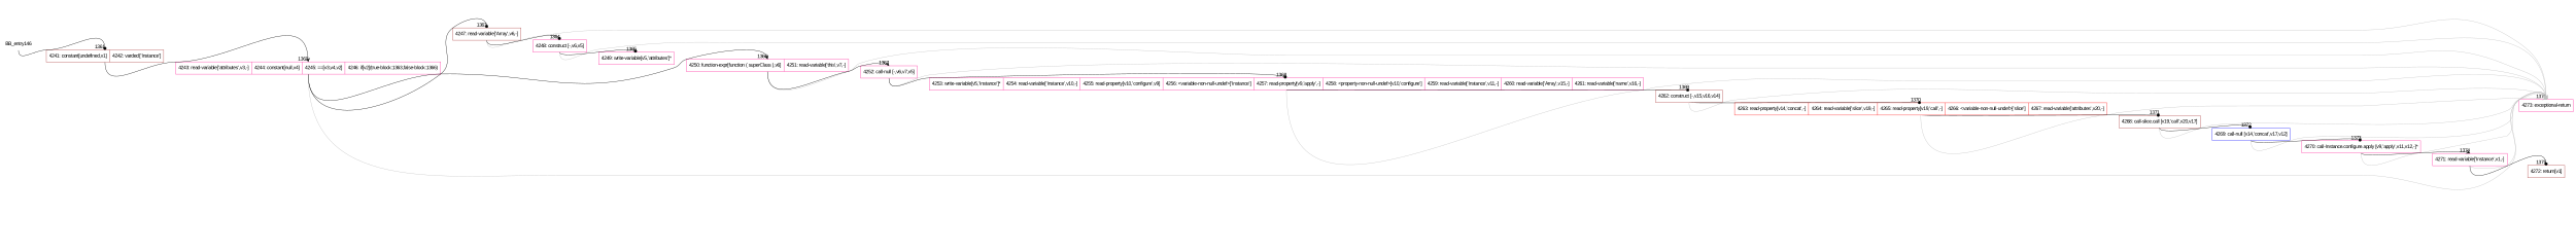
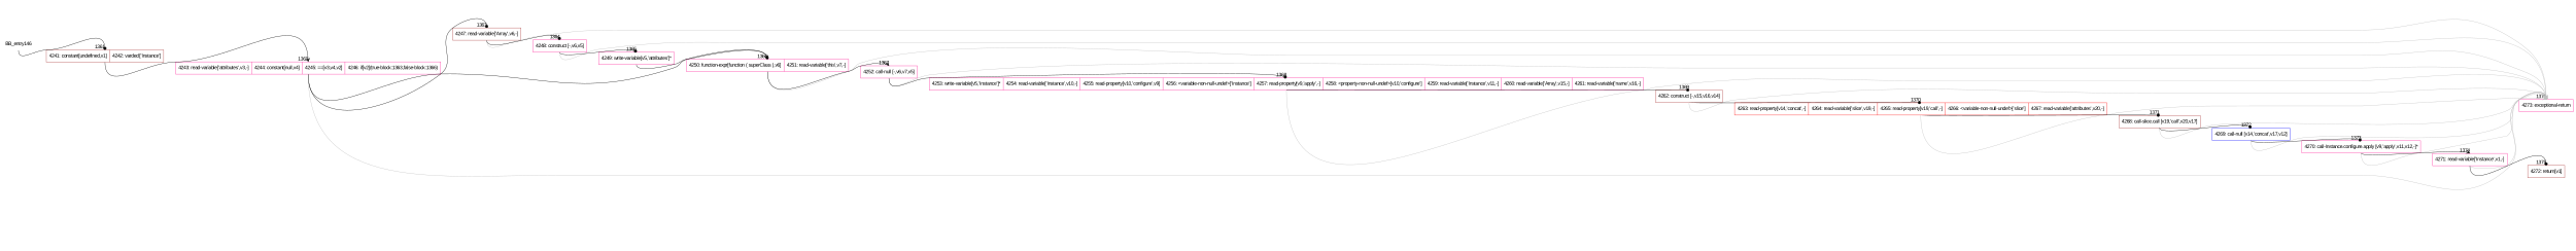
  digraph {
    fontname="Liberation Sans"
    rankdir=LR
    node [color=deeppink fontname="Liberation Sans" shape=record]
    edge [arrowhead=dot fontname="Liberation Sans" headport=n tailport=s]
    n1 [color=brown label=BB_entry146 shape=none]
    n2 [color=brown label="{4241: constant[undefined,v1]|4242: vardecl['Instance']}"]
    n3 [label="{4243: read-variable['attributes',v3,-]|4244: constant[null,v4]|4245: ==[v3,v4,v2]|4246: if[v2](true-block:1363,false-block:1366)}"]
    n4 [color=brown label="{4247: read-variable['Array',v6,-]}"]
    n5 [label="{4250: function-expr[function ( superClass ),v6]|4251: read-variable['this',v7,-]}"]
    n6 [label="{4273: exceptional-return}"]
    n7 [label="{4248: construct [-,v6,v5]}"]
    n8 [label="{4252: call-null [-,v6,v7,v5]}"]
    n9 [label="{4249: write-variable[v5,'attributes']*}"]
    n10 [label="{4253: write-variable[v5,'Instance']*|4254: read-variable['Instance',v10,-]|4255: read-property[v10,'configure',v9]|4256: \<variable-non-null-undef\>['Instance']|4257: read-property[v9,'apply',-]|4258: \<property-non-null-undef\>[v10,'configure']|4259: read-variable['Instance',v11,-]|4260: read-variable['Array',v15,-]|4261: read-variable['name',v16,-]}"]
    n11 [color=brown label="{4262: construct [-,v15,v16,v14]}"]
    n12 [color=red label="{4263: read-property[v14,'concat',-]|4264: read-variable['slice',v19,-]|4265: read-property[v19,'call',-]|4266: \<variable-non-null-undef\>['slice']|4267: read-variable['attributes',v20,-]}"]
    n13 [color=brown label="{4268: call-slice.call [v19,'call',v20,v17]}"]
    n14 [color=blue label="{4269: call-null [v14,'concat',v17,v12]}"]
    n15 [label="{4270: call-Instance.configure.apply [v9,'apply',v11,v12,-]*}"]
    n16 [label="{4271: read-variable['Instance',v1,-]}"]
    n17 [color=brown label="{4272: return[v1]}"]
    n1 -> n2 [headlabel="    1361"]
    n2 -> n3 [arrowhead=vee headlabel="      1362"]
    n3 -> n4 [headlabel="      1363"]
    n3 -> n5 [arrowhead=vee headlabel="      1366"]
    n3 -> n6 [arrowhead=vee color=gray headlabel="      1376"]
    n4 -> n6 [arrowhead=vee color=gray]
    n4 -> n7 [headlabel="      1364"]
    n5 -> n6 [color=gray]
    n5 -> n8 [arrowhead=vee headlabel="      1367"]
    n7 -> n6 [arrowhead=vee color=gray]
    n7 -> n9 [headlabel="      1365"]
    n8 -> n6 [arrowhead=vee color=gray]
    n8 -> n10 [headlabel="      1368"]
+   n9 -> n5
    n10 -> n6 [color=gray]
    n10 -> n11 [headlabel="      1369"]
    n11 -> n6 [color=gray]
    n11 -> n12 [headlabel="      1370"]
    n12 -> n6 [arrowhead=vee color=gray]
    n12 -> n13 [headlabel="      1371"]
    n13 -> n6 [color=gray]
    n13 -> n14 [headlabel="      1372"]
    n14 -> n6 [arrowhead=vee color=gray]
    n14 -> n15 [headlabel="      1373"]
    n15 -> n6 [arrowhead=vee color=gray]
    n15 -> n16 [arrowhead=vee headlabel="      1374"]
    n16 -> n6 [color=gray]
    n16 -> n17 [headlabel="      1375"]
  }
